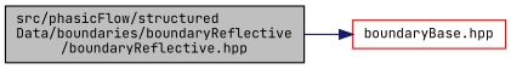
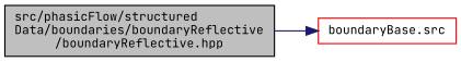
  digraph {
    rankdir=LR
    fontname="JetBrains Mono"
    node [fontname="JetBrains Mono" fontsize=10 shape=record style=filled]
    n1 [color=black fillcolor=grey75 fontcolor=black height=0.2 label="src/phasicFlow/structured\lData/boundaries/boundaryReflective\l/boundaryReflective.hpp" width=0.4]
-   n2 [color=red fillcolor=white height=0.2 label="boundaryBase.hpp" width=0.4]
+   n2 [color=red fillcolor=white height=0.2 label="boundaryBase.src" width=0.4]
    n1 -> n2 [color=midnightblue fontname="JetBrains Mono" fontsize=10 labelfontname=Helvetica labelfontsize=10 style=solid]
  }
